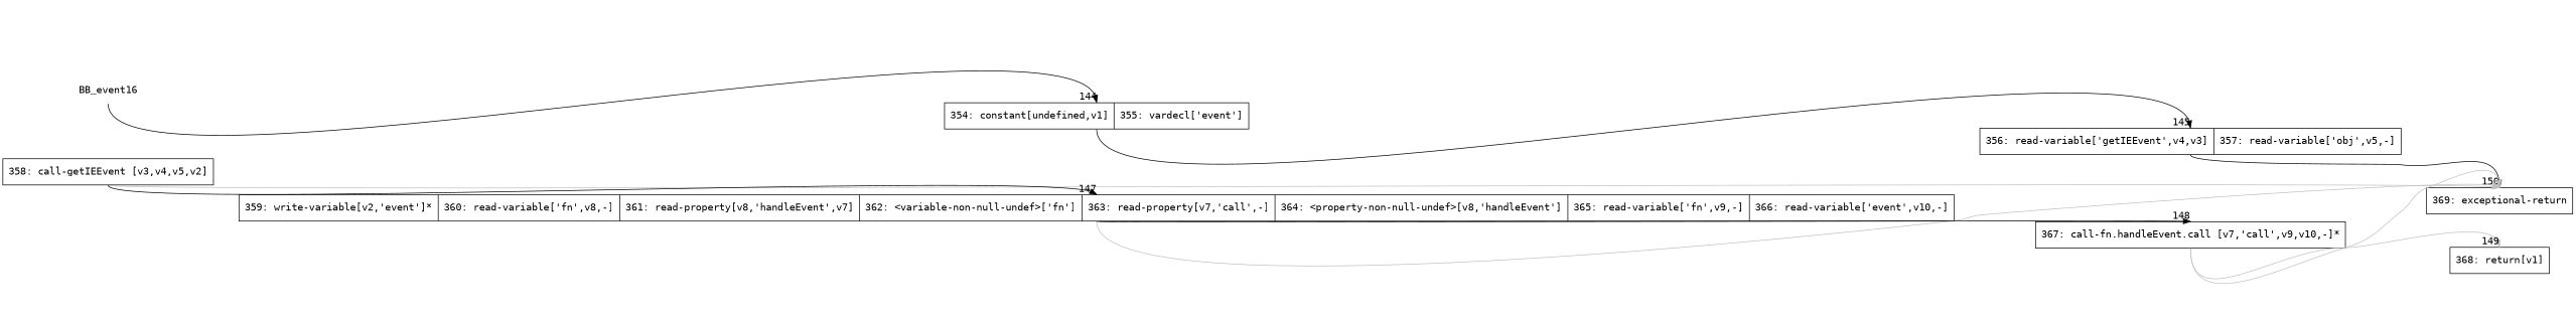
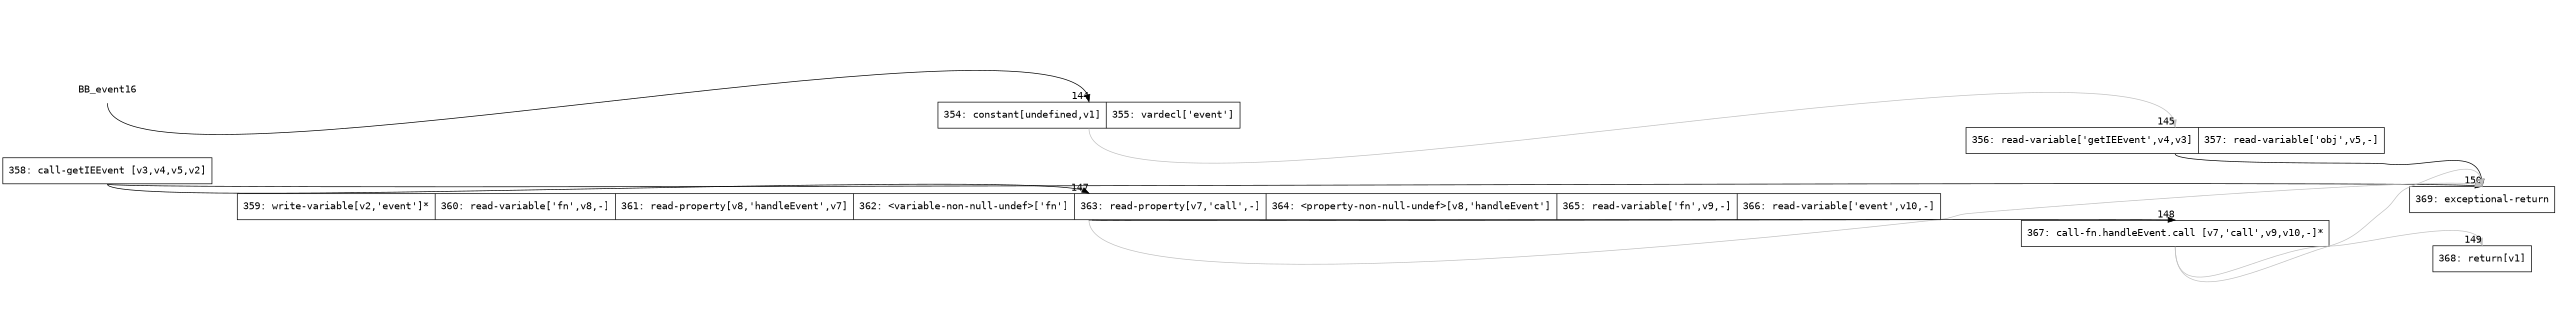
  digraph {
    fontname="DejaVu Sans Mono"
    rankdir=LR
    node [fontname="DejaVu Sans Mono" shape=record]
    edge [fontname="DejaVu Sans Mono" headport=n tailport=s]
    n1 [label=BB_event16 shape=none]
    n2 [label="{354: constant[undefined,v1]|355: vardecl['event']}"]
    n3 [label="{356: read-variable['getIEEvent',v4,v3]|357: read-variable['obj',v5,-]}"]
    n4 [label="{369: exceptional-return}"]
    n5 [label="{358: call-getIEEvent [v3,v4,v5,v2]}"]
    n6 [label="{359: write-variable[v2,'event']*|360: read-variable['fn',v8,-]|361: read-property[v8,'handleEvent',v7]|362: \<variable-non-null-undef\>['fn']|363: read-property[v7,'call',-]|364: \<property-non-null-undef\>[v8,'handleEvent']|365: read-variable['fn',v9,-]|366: read-variable['event',v10,-]}"]
    n7 [label="{367: call-fn.handleEvent.call [v7,'call',v9,v10,-]*}"]
    n8 [label="{368: return[v1]}"]
    n1 -> n2 [headlabel="    144"]
-   n2 -> n3 [headlabel="      145"]
+   n2 -> n3 [headlabel="      145" color=gray]
    n3 -> n4 [color=black headlabel="      150"]
-   n5 -> n4 [color=gray]
+   n5 -> n4 [color=black]
    n5 -> n6 [headlabel="      147"]
    n6 -> n4 [color=gray]
    n6 -> n7 [headlabel="      148"]
    n7 -> n4 [color=gray]
    n7 -> n8 [color=gray headlabel="      149"]
  }
